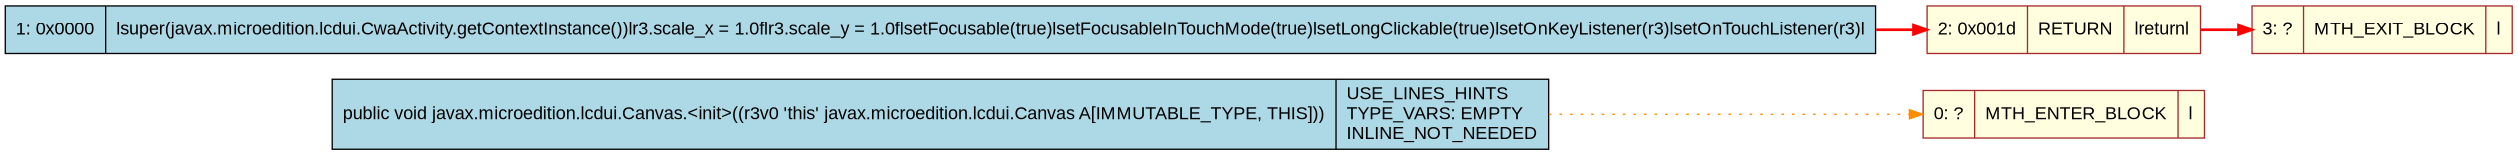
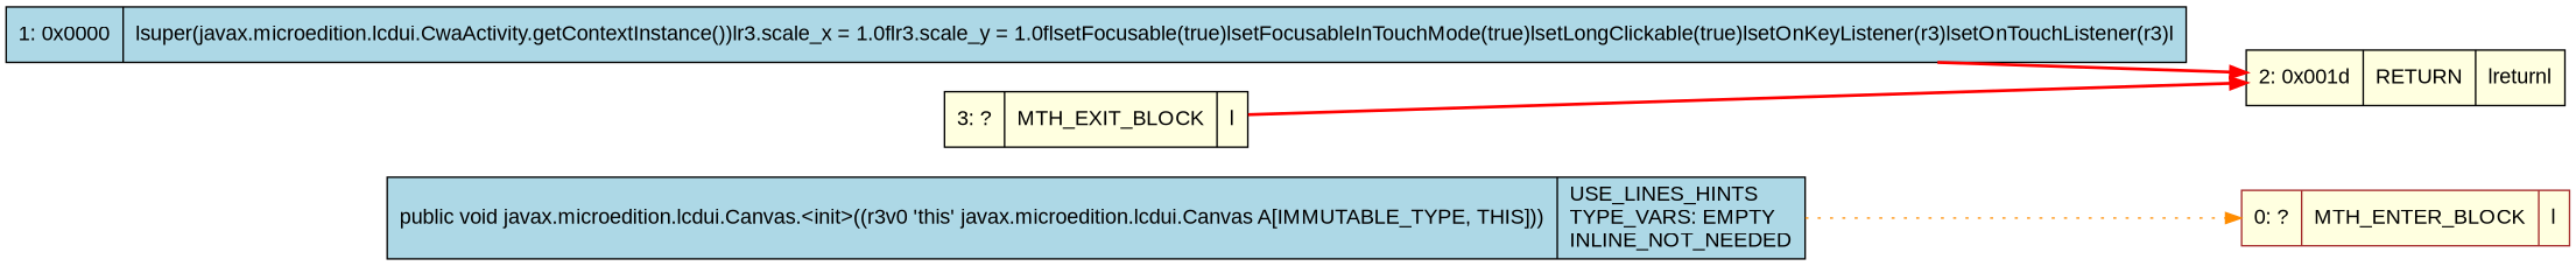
  digraph {
    fontname="Liberation Sans"
    rankdir=LR
    node [color=black fillcolor=lightyellow fontname="Liberation Sans" shape=record style=filled]
    edge [color=red fontname="Liberation Sans" style=bold]
    n1 [color=brown label="{0\:\ ?|MTH_ENTER_BLOCK\l|l}"]
    n2 [fillcolor=lightblue label="{1\:\ 0x0000|lsuper(javax.microedition.lcdui.CwaActivity.getContextInstance())lr3.scale_x = 1.0flr3.scale_y = 1.0flsetFocusable(true)lsetFocusableInTouchMode(true)lsetLongClickable(true)lsetOnKeyListener(r3)lsetOnTouchListener(r3)l}"]
-   n3 [color=brown label="{2\:\ 0x001d|RETURN\l|lreturnl}"]
-   n4 [color=brown label="{3\:\ ?|MTH_EXIT_BLOCK\l|l}"]
+   n3 [label="{2\:\ 0x001d|RETURN\l|lreturnl}"]
+   n4 [label="{3\:\ ?|MTH_EXIT_BLOCK\l|l}"]
    n5 [fillcolor=lightblue label="{public void javax.microedition.lcdui.Canvas.\<init\>((r3v0 'this' javax.microedition.lcdui.Canvas A[IMMUTABLE_TYPE, THIS]))  | USE_LINES_HINTS\lTYPE_VARS: EMPTY\lINLINE_NOT_NEEDED\l}"]
    n2 -> n3
-   n3 -> n4
+   n4 -> n3
    n5 -> n1 [color=darkorange style=dotted]
  }
